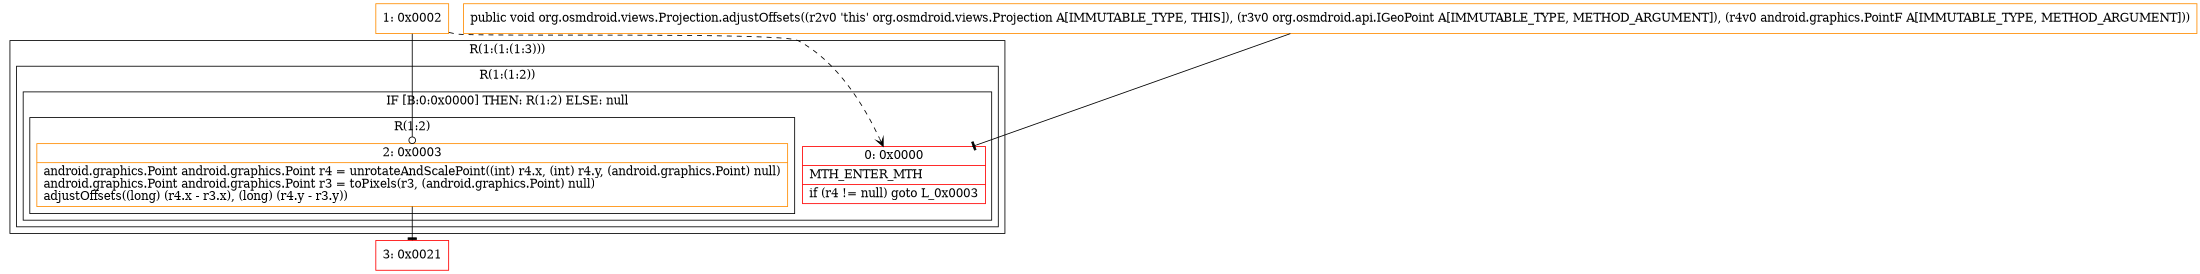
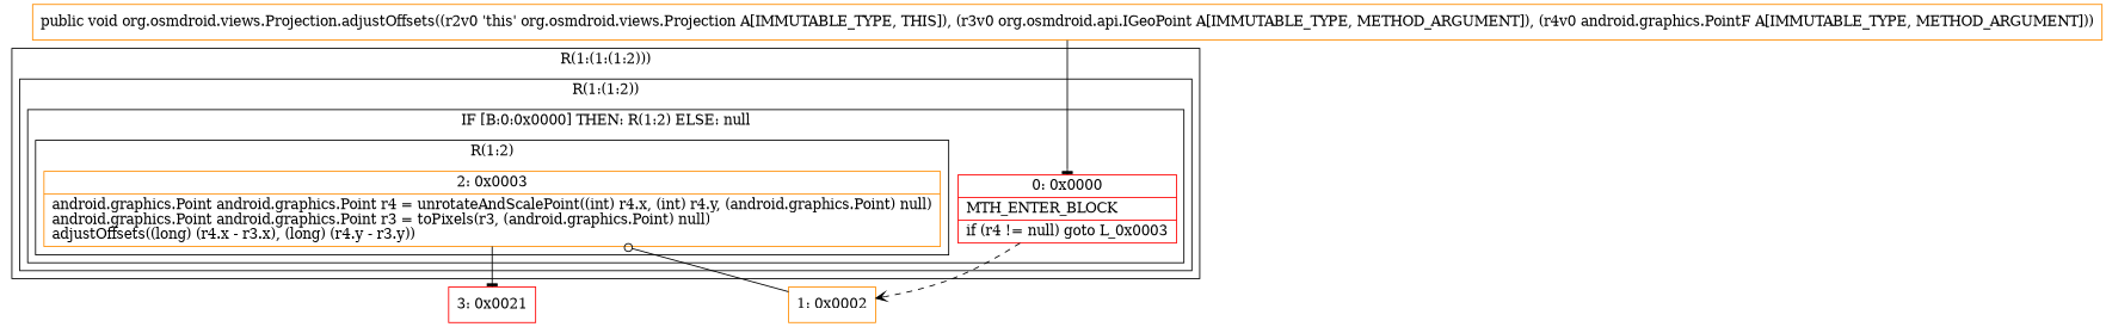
  digraph {
    node [color=darkorange shape=record]
    edge [arrowhead=tee]
    n1 [label="{2\:\ 0x0003|android.graphics.Point android.graphics.Point r4 = unrotateAndScalePoint((int) r4.x, (int) r4.y, (android.graphics.Point) null)\landroid.graphics.Point android.graphics.Point r3 = toPixels(r3, (android.graphics.Point) null)\ladjustOffsets((long) (r4.x \- r3.x), (long) (r4.y \- r3.y))\l}"]
-   n2 [color=red label="{0\:\ 0x0000|MTH_ENTER_MTH\l|if (r4 != null) goto L_0x0003\l}"]
+   n2 [color=red label="{0\:\ 0x0000|MTH_ENTER_BLOCK\l|if (r4 != null) goto L_0x0003\l}"]
    n3 [color=red label="{3\:\ 0x0021}"]
    n4 [label="{1\:\ 0x0002}"]
    n5 [label="{public void org.osmdroid.views.Projection.adjustOffsets((r2v0 'this' org.osmdroid.views.Projection A[IMMUTABLE_TYPE, THIS]), (r3v0 org.osmdroid.api.IGeoPoint A[IMMUTABLE_TYPE, METHOD_ARGUMENT]), (r4v0 android.graphics.PointF A[IMMUTABLE_TYPE, METHOD_ARGUMENT])) }"]
    subgraph cluster_1 {
-     label="R(1:(1:(1:3)))"
+     label="R(1:(1:(1:2)))"
      subgraph cluster_2 {
        label="R(1:(1:2))"
        subgraph cluster_3 {
          label="IF [B:0:0x0000] THEN: R(1:2) ELSE: null"
          n2
          subgraph cluster_4 {
            label="R(1:2)"
            n1
          }
        }
      }
    }
    n1 -> n3
-   n4 -> n2 [arrowhead=vee style=dashed]
+   n2 -> n4 [arrowhead=vee style=dashed]
    n4 -> n1 [arrowhead=odot]
    n5 -> n2
  }
